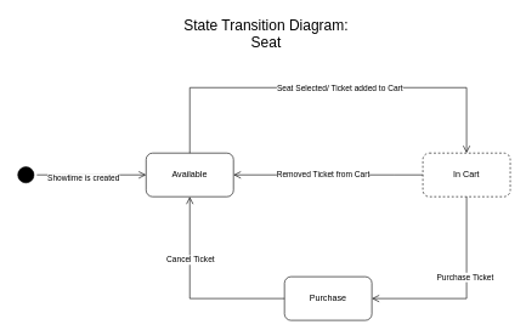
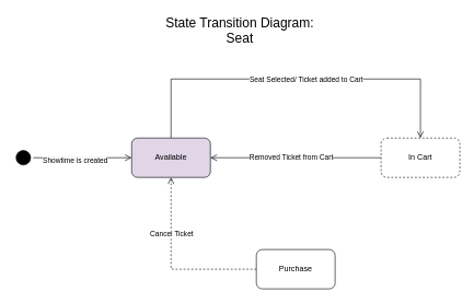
  <mxCell id="0" />
  <mxCell id="1" parent="0" />
- <mxCell id="2" value="Available" style="rounded=1;whiteSpace=wrap;html=1;" vertex="1" parent="1"><mxGeometry x="200" y="210" width="120" height="60" as="geometry" /></mxCell>
+ <mxCell id="2" value="Available" style="rounded=1;whiteSpace=wrap;html=1;fillColor=#e1d5e7;" vertex="1" parent="1"><mxGeometry x="200" y="210" width="120" height="60" as="geometry" /></mxCell>
  <mxCell id="3" value="" style="ellipse;html=1;shape=startState;fillColor=#000000;strokeColor=#000000;" vertex="1" parent="1"><mxGeometry y="225" width="30" height="30" as="geometry" x="20" /></mxCell>
  <mxCell id="4" value="" style="edgeStyle=orthogonalEdgeStyle;html=1;verticalAlign=bottom;endArrow=open;endSize=8;strokeColor=#000000;rounded=0;entryX=0;entryY=0.5;entryDx=0;entryDy=0;" edge="1" source="3" parent="1" target="2"><mxGeometry relative="1" as="geometry"><mxPoint x="85" y="165" as="targetPoint" /><Array as="points"><mxPoint x="80" y="240" /><mxPoint x="80" y="240" /></Array></mxGeometry></mxCell>
  <mxCell id="5" value="Showtime is created" style="edgeLabel;html=1;align=center;verticalAlign=middle;resizable=0;points=[];" vertex="1" connectable="0" parent="4"><mxGeometry x="-0.164" y="-4" relative="1" as="geometry"><mxPoint as="offset" /></mxGeometry></mxCell>
  <mxCell id="6" value="Purchase" style="rounded=1;whiteSpace=wrap;html=1;" vertex="1" parent="1"><mxGeometry x="390" y="380" width="120" height="60" as="geometry" /></mxCell>
  <mxCell id="7" value="In Cart" style="rounded=1;whiteSpace=wrap;html=1;dashed=1;" vertex="1" parent="1"><mxGeometry x="580" y="210" width="120" height="60" as="geometry" /></mxCell>
  <mxCell id="8" value="&lt;font style=&quot;font-size: 20px;&quot;&gt;State Transition Diagram: Seat&lt;/font&gt;" style="text;html=1;align=center;verticalAlign=middle;whiteSpace=wrap;rounded=0;" vertex="1" parent="1"><mxGeometry x="240" y="20" width="250" height="50" as="geometry" /></mxCell>
  <mxCell id="9" value="" style="edgeStyle=orthogonalEdgeStyle;html=1;verticalAlign=bottom;endArrow=open;endSize=8;strokeColor=#000000;rounded=0;entryX=1;entryY=0.5;entryDx=0;entryDy=0;exitX=0;exitY=0.5;exitDx=0;exitDy=0;" edge="1" parent="1" source="7" target="2"><mxGeometry relative="1" as="geometry"><mxPoint x="559.5" y="370" as="targetPoint" /><mxPoint x="559.5" y="240" as="sourcePoint" /><Array as="points"><mxPoint x="540" y="240" /><mxPoint x="540" y="240" /></Array></mxGeometry></mxCell>
  <mxCell id="10" value="Removed Ticket from Cart" style="edgeLabel;html=1;align=center;verticalAlign=middle;resizable=0;points=[];" vertex="1" connectable="0" parent="9"><mxGeometry x="0.059" y="-2" relative="1" as="geometry"><mxPoint as="offset" /></mxGeometry></mxCell>
  <mxCell id="11" value="" style="edgeStyle=orthogonalEdgeStyle;html=1;verticalAlign=bottom;endArrow=open;endSize=8;strokeColor=#000000;rounded=0;entryX=0.5;entryY=0;entryDx=0;entryDy=0;exitX=0.5;exitY=0;exitDx=0;exitDy=0;" edge="1" parent="1" source="2" target="7"><mxGeometry relative="1" as="geometry"><mxPoint x="430" y="80" as="targetPoint" /><mxPoint x="280" y="80" as="sourcePoint" /><Array as="points"><mxPoint x="260" y="120" /><mxPoint x="640" y="120" /></Array></mxGeometry></mxCell>
  <mxCell id="12" value="Seat Selected/ Ticket added to Cart" style="edgeLabel;html=1;align=center;verticalAlign=middle;resizable=0;points=[];" vertex="1" connectable="0" parent="11"><mxGeometry x="-0.164" y="-4" relative="1" as="geometry"><mxPoint x="61" y="-4" as="offset" /></mxGeometry></mxCell>
- <mxCell id="13" value="" style="edgeStyle=orthogonalEdgeStyle;html=1;verticalAlign=bottom;endArrow=open;endSize=8;strokeColor=#000000;rounded=0;entryX=1;entryY=0.5;entryDx=0;entryDy=0;exitX=0.5;exitY=1;exitDx=0;exitDy=0;" edge="1" parent="1" source="7" target="6"><mxGeometry relative="1" as="geometry"><mxPoint x="770" y="310" as="targetPoint" /><mxPoint x="1030" y="310" as="sourcePoint" /><Array as="points"><mxPoint x="640" y="410" /></Array></mxGeometry></mxCell>
- <mxCell id="14" value="Purchase Ticket" style="edgeLabel;html=1;align=center;verticalAlign=middle;resizable=0;points=[];" vertex="1" connectable="0" parent="13"><mxGeometry x="0.059" y="-2" relative="1" as="geometry"><mxPoint y="-28" as="offset" /></mxGeometry></mxCell>
- <mxCell id="15" value="" style="edgeStyle=orthogonalEdgeStyle;html=1;verticalAlign=bottom;endArrow=open;endSize=8;strokeColor=#000000;rounded=0;entryX=0.5;entryY=1;entryDx=0;entryDy=0;exitX=0;exitY=0.5;exitDx=0;exitDy=0;" edge="1" parent="1" source="6" target="2"><mxGeometry relative="1" as="geometry"><mxPoint x="110" y="414" as="targetPoint" /><mxPoint x="370" y="414" as="sourcePoint" /><Array as="points"><mxPoint x="260" y="410" /></Array></mxGeometry></mxCell>
+ <mxCell id="15" value="" style="edgeStyle=orthogonalEdgeStyle;html=1;verticalAlign=bottom;endArrow=open;endSize=8;strokeColor=#000000;rounded=0;entryX=0.5;entryY=1;entryDx=0;entryDy=0;exitX=0;exitY=0.5;exitDx=0;exitDy=0;dashed=1;" edge="1" parent="1" source="6" target="2"><mxGeometry relative="1" as="geometry"><mxPoint x="110" y="414" as="targetPoint" /><mxPoint x="370" y="414" as="sourcePoint" /><Array as="points"><mxPoint x="260" y="410" /></Array></mxGeometry></mxCell>
  <mxCell id="16" value="Cancel Ticket" style="edgeLabel;html=1;align=center;verticalAlign=middle;resizable=0;points=[];" vertex="1" connectable="0" parent="15"><mxGeometry x="0.059" y="-2" relative="1" as="geometry"><mxPoint x="-2" y="-41" as="offset" /></mxGeometry></mxCell>
